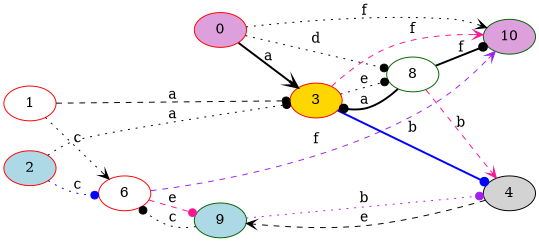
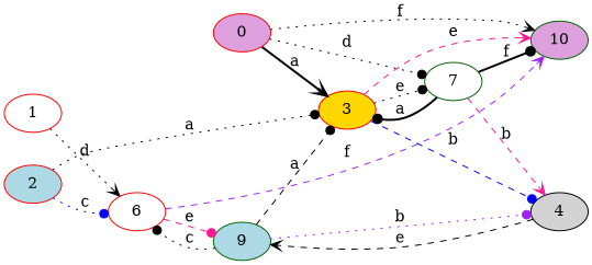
  strict digraph {
    rankdir=LR
    node [color=red fillcolor=white style=filled]
    edge [arrowhead=dot color=black style=dotted]
    1
    6
    10 [color=darkgreen fillcolor=plum]
    9 [color=darkgreen fillcolor=lightblue]
    2 [fillcolor=lightblue]
    3 [fillcolor=gold]
    4 [color=black fillcolor=lightgrey]
-   7 [color=darkgreen label=8]
+   7 [color=darkgreen]
    0 [fillcolor=plum]
-   1 -> 6 [arrowhead=vee label=c]
+   1 -> 6 [arrowhead=vee label=d]
    6 -> 10 [arrowhead=vee color=purple label=f style=dashed]
    6 -> 9 [color=deeppink label=e style=dashed]
    9 -> 6 [label=c]
-   1 -> 3 [label=a style=dashed]
+   9 -> 3 [label=a style=dashed]
    9 -> 4 [color=purple label=b]
    2 -> 6 [color=blue label=c]
    2 -> 3 [label=a]
-   3 -> 10 [arrowhead=vee color=deeppink label=f style=dashed]
-   3 -> 4 [color=blue label=b style=bold]
+   3 -> 10 [arrowhead=vee color=deeppink label=e style=dashed]
+   3 -> 4 [color=blue label=b style=dashed]
    3 -> 7 [label=e]
    4 -> 9 [arrowhead=vee label=e style=dashed]
    7 -> 10 [label=f style=bold]
    7 -> 3 [label=a style=bold]
    7 -> 4 [arrowhead=vee color=deeppink label=b style=dashed]
    0 -> 10 [arrowhead=vee label=f]
    0 -> 3 [arrowhead=vee label=a style=bold]
    0 -> 7 [label=d]
  }
